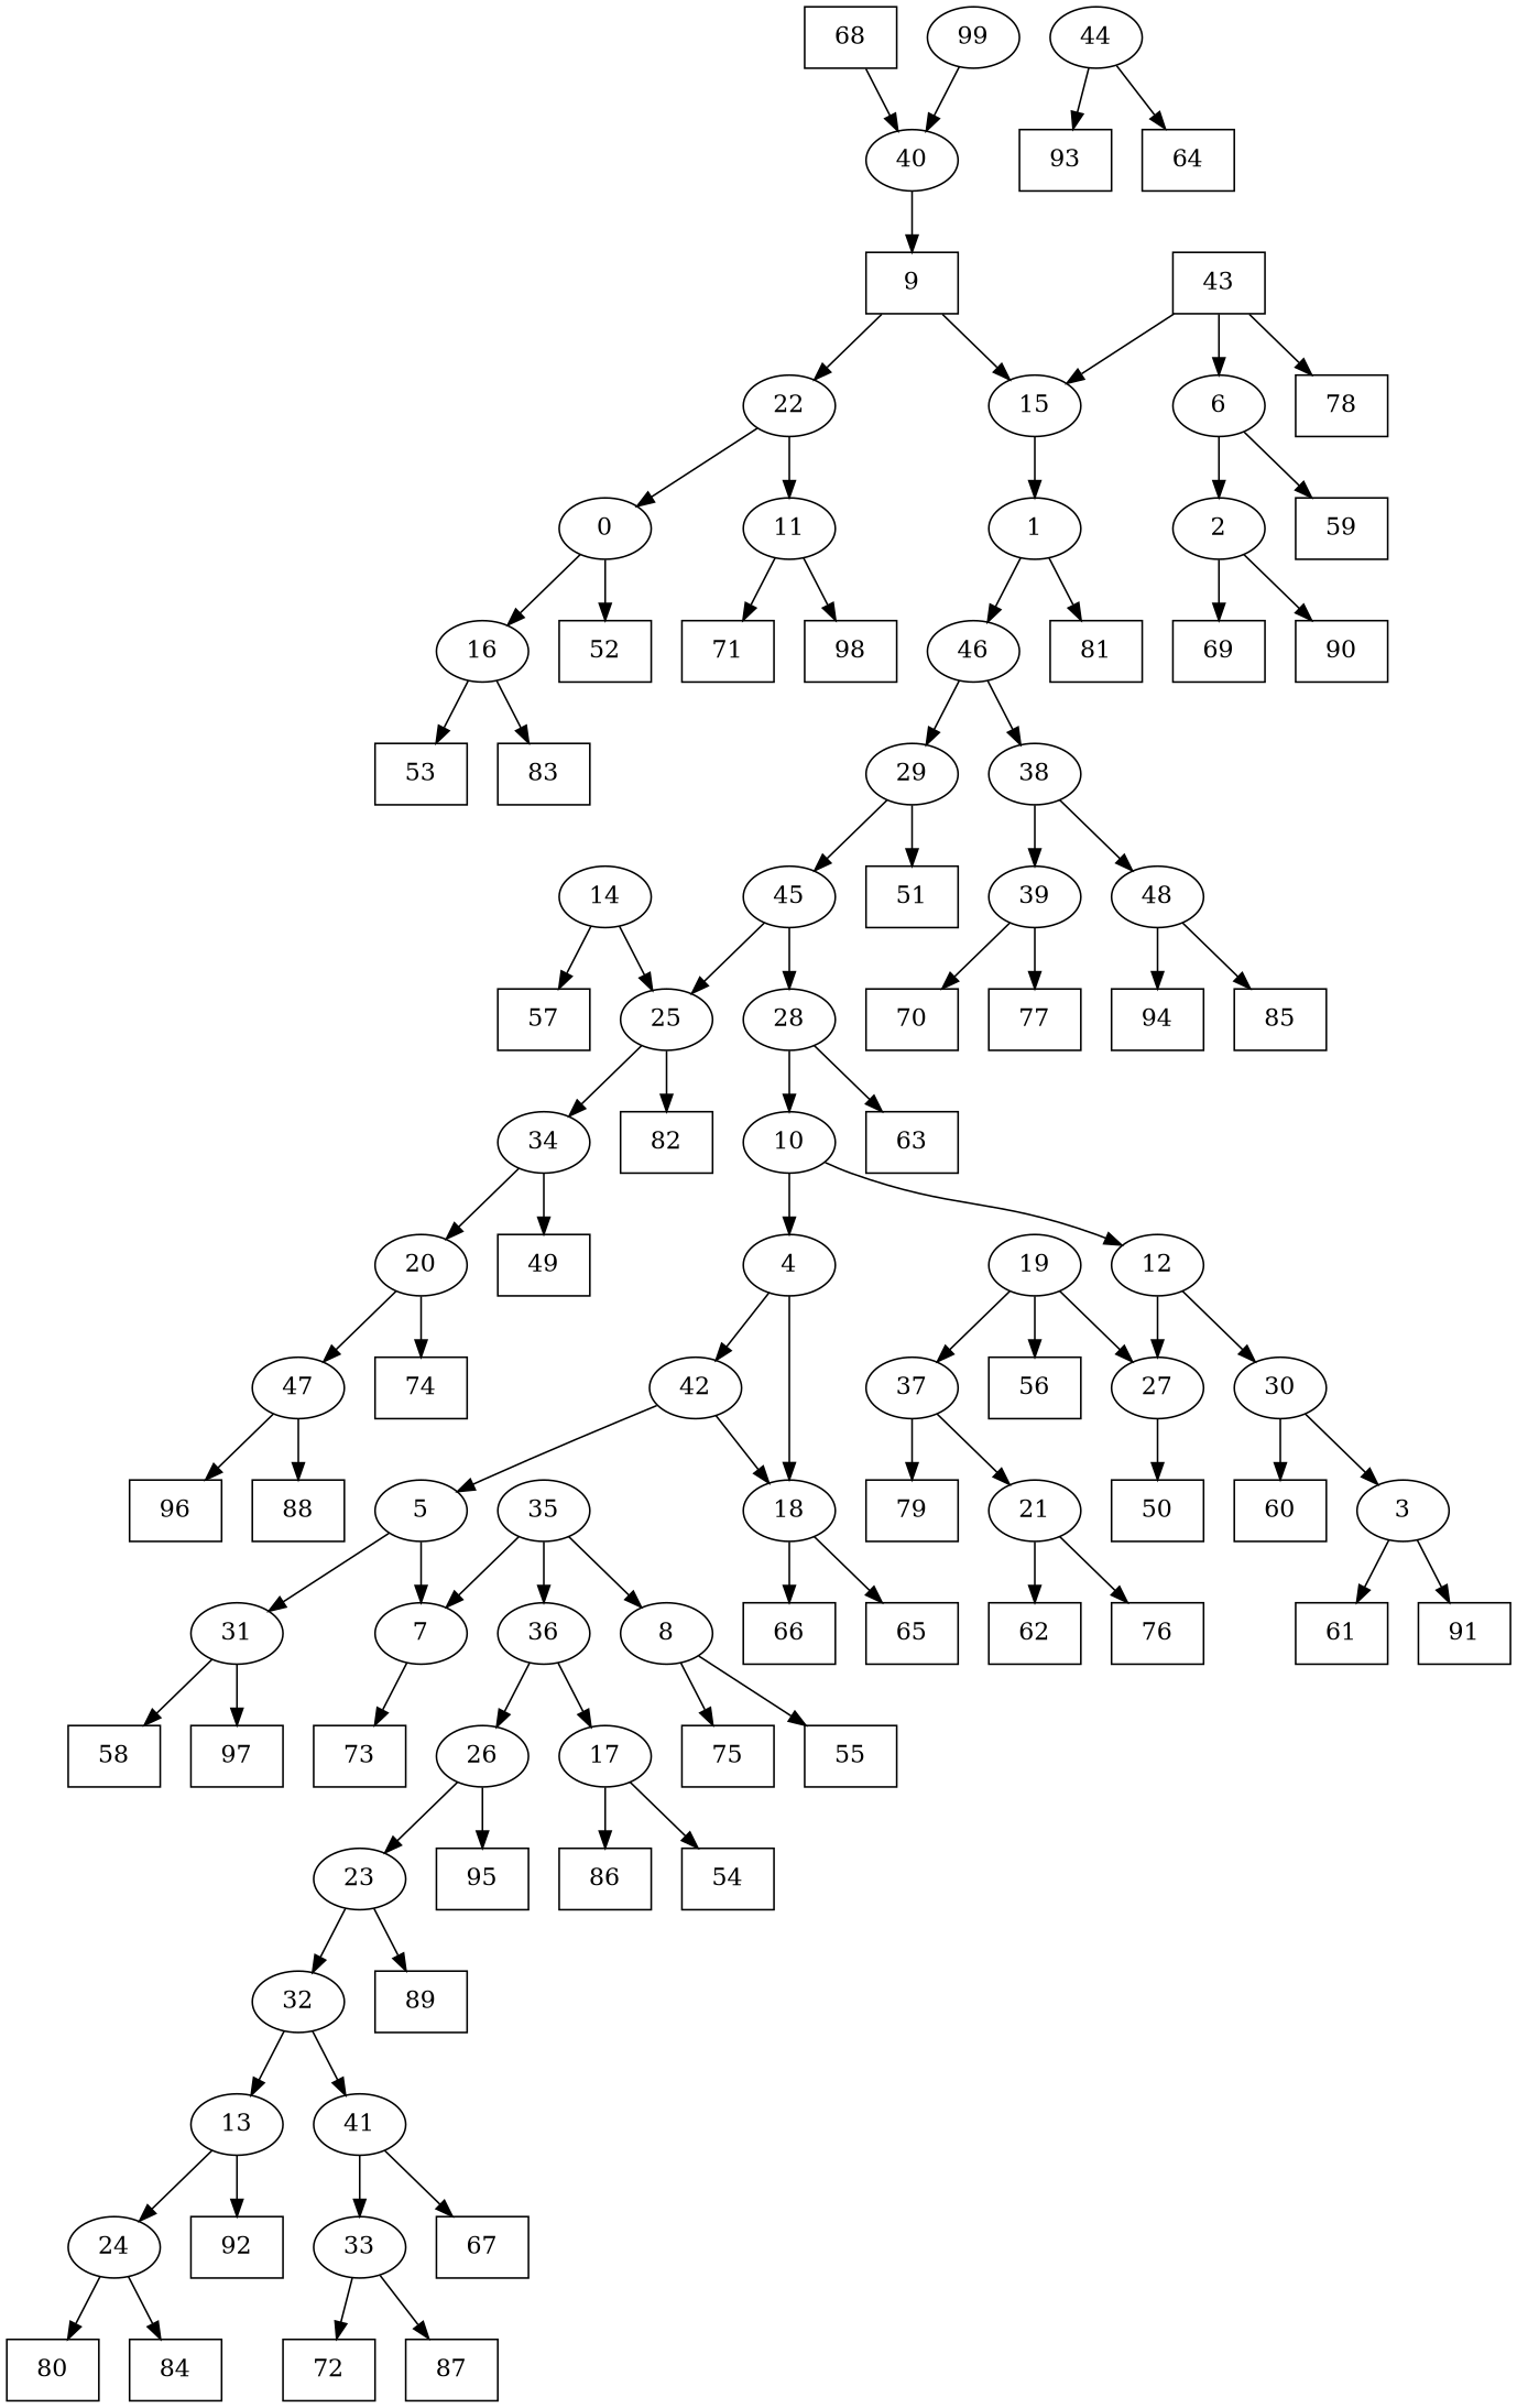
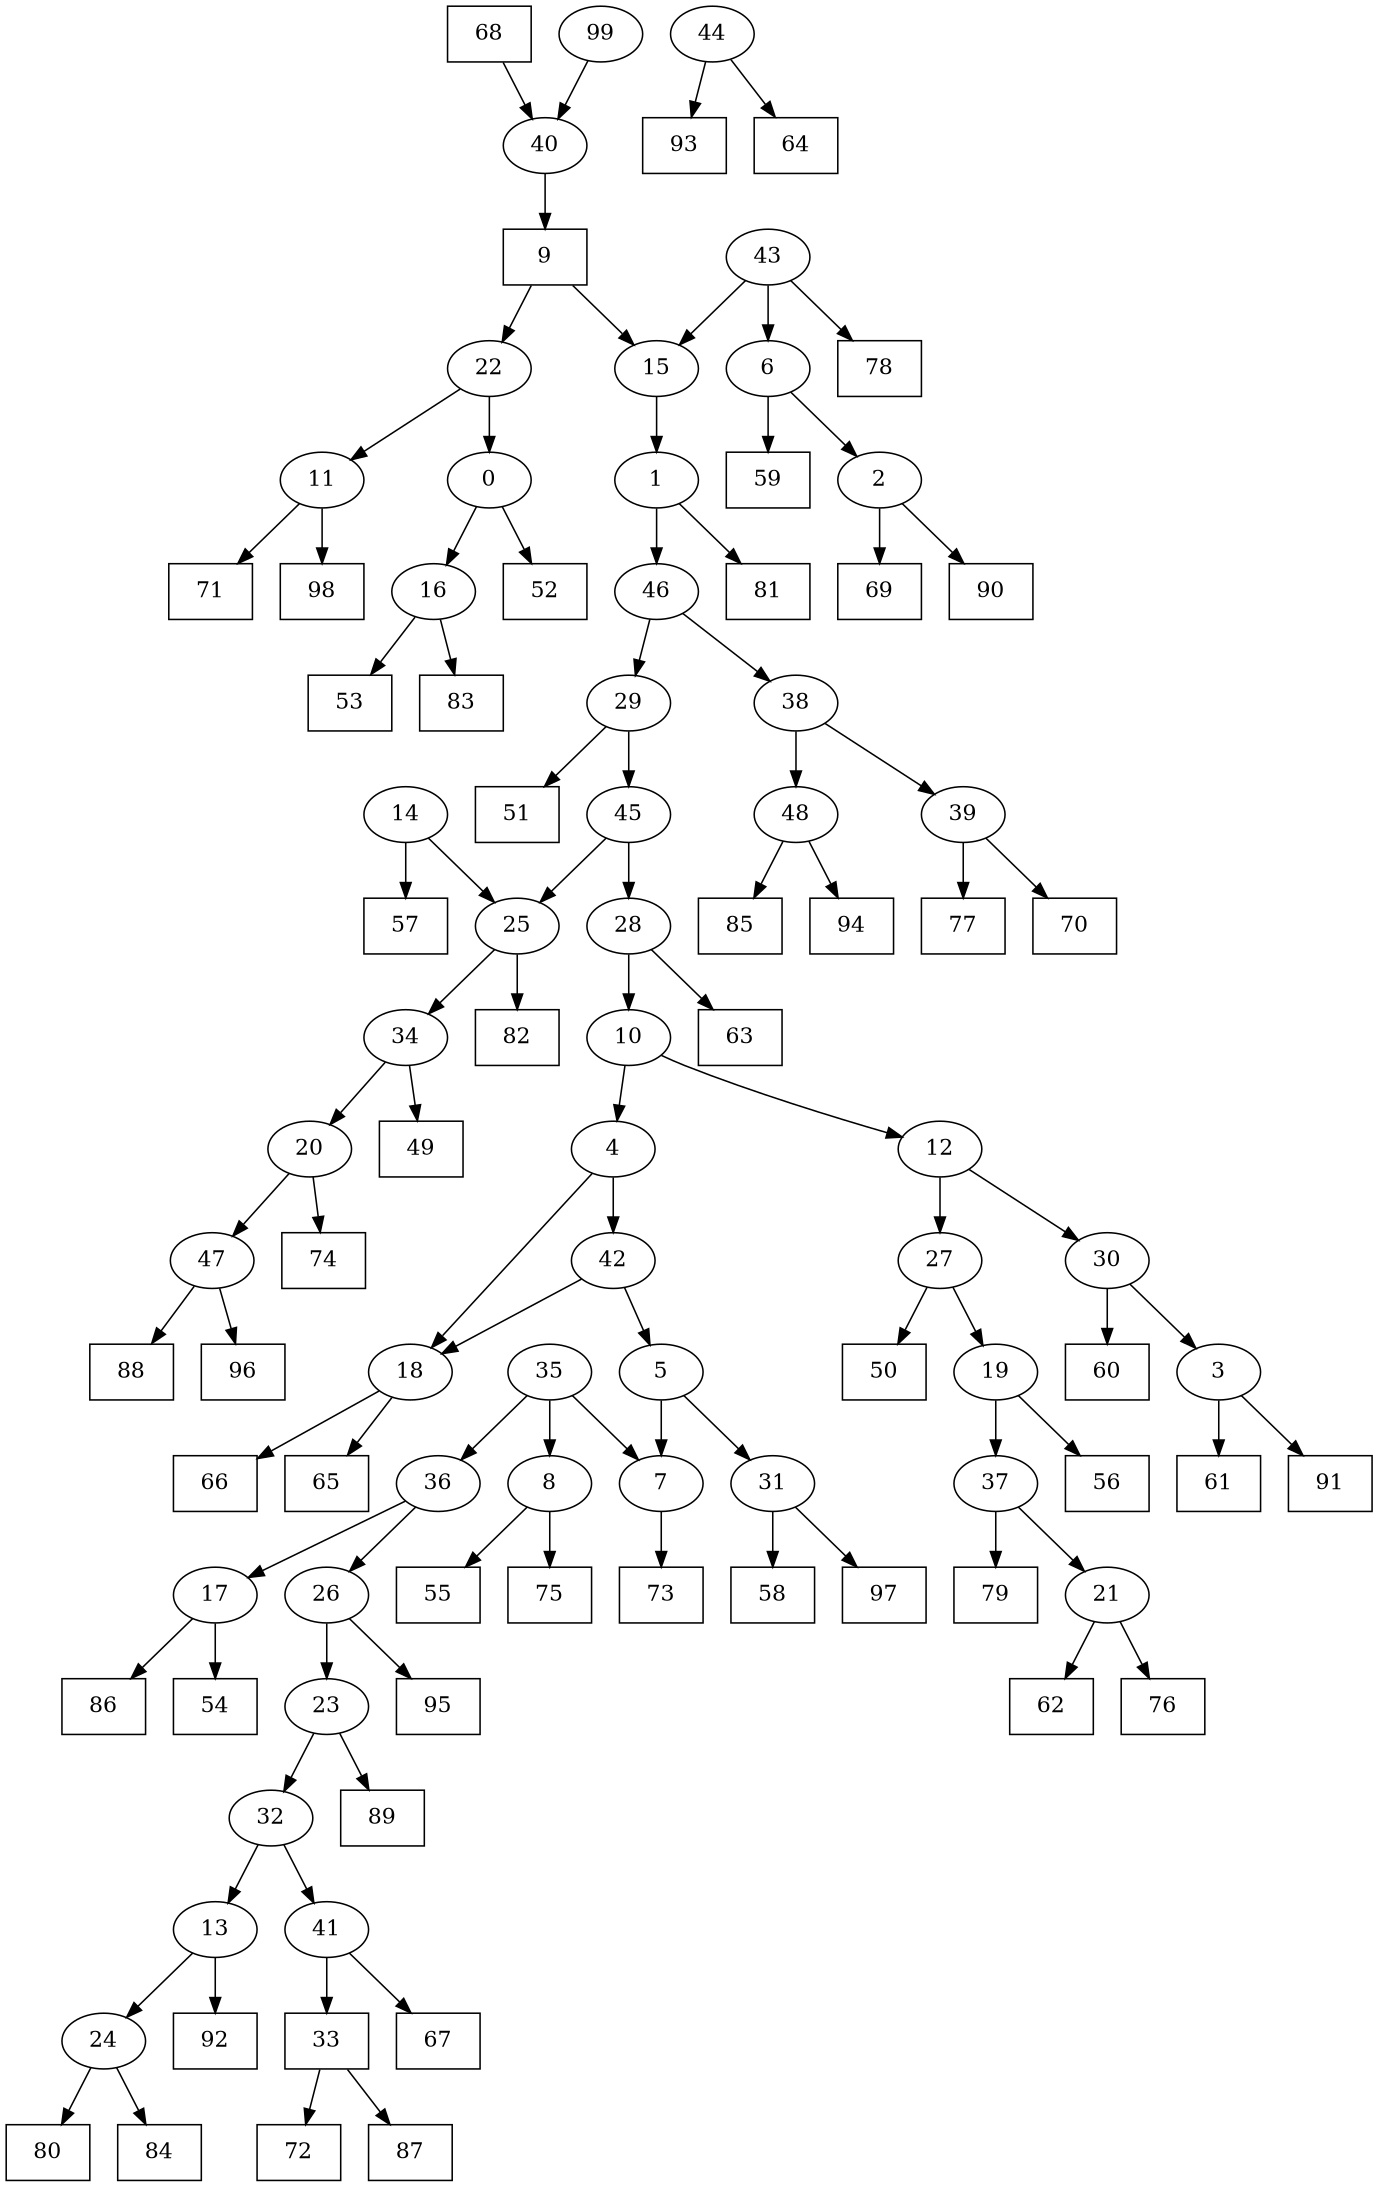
  digraph {
    node [shape=box]
    n1 [label=0 shape=""]
    n2 [label=16 shape=""]
    n3 [label=52]
    n4 [label=53]
    n5 [label=83]
    n6 [label=1 shape=""]
    n7 [label=46 shape=""]
    n8 [label=81]
    n9 [label=29 shape=""]
    n10 [label=38 shape=""]
    n11 [label=2 shape=""]
    n12 [label=69]
    n13 [label=90]
    n14 [label=3 shape=""]
    n15 [label=61]
    n16 [label=91]
    n17 [label=4 shape=""]
    n18 [label=42 shape=""]
    n19 [label=18 shape=""]
    n20 [label=5 shape=""]
    n21 [label=44 shape=""]
    n22 [label=93]
    n23 [label=64]
    n24 [label=7 shape=""]
    n25 [label=31 shape=""]
    n26 [label=73]
    n27 [label=97]
    n28 [label=58]
    n29 [label=6 shape=""]
    n30 [label=59]
    n31 [label=35 shape=""]
    n32 [label=8 shape=""]
    n33 [label=36 shape=""]
    n34 [label=55]
    n35 [label=75]
    n36 [label=9]
    n37 [label=15 shape=""]
    n38 [label=22 shape=""]
    n39 [label=11 shape=""]
    n40 [label=10 shape=""]
    n41 [label=12 shape=""]
    n42 [label=27 shape=""]
    n43 [label=30 shape=""]
    n44 [label=71]
    n45 [label=98]
    n46 [label=19 shape=""]
    n47 [label=50]
    n48 [label=60]
    n49 [label=13 shape=""]
    n50 [label=24 shape=""]
    n51 [label=92]
    n52 [label=80]
    n53 [label=84]
    n54 [label=14 shape=""]
    n55 [label=25 shape=""]
    n56 [label=57]
    n57 [label=34 shape=""]
    n58 [label=82]
-   n59 [label=43]
+   n59 [label=43 shape=""]
    n60 [label=78]
    n61 [label=17 shape=""]
    n62 [label=86]
    n63 [label=54]
    n64 [label=66]
    n65 [label=65]
    n66 [label=37 shape=""]
    n67 [label=56]
    n68 [label=21 shape=""]
    n69 [label=79]
    n70 [label=20 shape=""]
    n71 [label=47 shape=""]
    n72 [label=74]
    n73 [label=96]
    n74 [label=88]
    n75 [label=62]
    n76 [label=76]
    n77 [label=23 shape=""]
    n78 [label=32 shape=""]
    n79 [label=89]
    n80 [label=41 shape=""]
    n81 [label=49]
    n82 [label=26 shape=""]
    n83 [label=95]
    n84 [label=28 shape=""]
    n85 [label=63]
    n86 [label=45 shape=""]
    n87 [label=51]
-   n88 [label=33 shape=""]
+   n88 [label=33]
    n89 [label=67]
    n90 [label=72]
    n91 [label=87]
    n92 [label=39 shape=""]
    n93 [label=48 shape=""]
    n94 [label=70]
    n95 [label=77]
    n96 [label=94]
    n97 [label=85]
    n98 [label=40 shape=""]
    n99 [label=68]
    n100 [label=99 shape=""]
    n1 -> n2
    n1 -> n3
    n2 -> n4
    n2 -> n5
    n6 -> n7
    n6 -> n8
    n7 -> n9
    n7 -> n10
    n9 -> n86
    n9 -> n87
    n10 -> n92
    n10 -> n93
    n11 -> n12
    n11 -> n13
    n14 -> n15
    n14 -> n16
    n17 -> n18
    n17 -> n19
    n18 -> n19
    n18 -> n20
    n19 -> n64
    n19 -> n65
    n20 -> n24
    n20 -> n25
    n21 -> n22
    n21 -> n23
    n24 -> n26
    n25 -> n27
    n25 -> n28
    n29 -> n11
    n29 -> n30
    n31 -> n24
    n31 -> n32
    n31 -> n33
    n32 -> n34
    n32 -> n35
    n33 -> n61
    n33 -> n82
    n36 -> n37
    n36 -> n38
    n37 -> n6
    n38 -> n1
    n38 -> n39
    n39 -> n44
    n39 -> n45
    n40 -> n17
    n40 -> n41
    n41 -> n42
    n41 -> n43
-   n46 -> n42
+   n42 -> n46
    n42 -> n47
    n43 -> n14
    n43 -> n48
    n46 -> n66
    n46 -> n67
    n49 -> n50
    n49 -> n51
    n50 -> n52
    n50 -> n53
    n54 -> n55
    n54 -> n56
    n55 -> n57
    n55 -> n58
    n57 -> n70
    n57 -> n81
    n59 -> n29
    n59 -> n37
    n59 -> n60
    n61 -> n62
    n61 -> n63
    n66 -> n68
    n66 -> n69
    n68 -> n75
    n68 -> n76
    n70 -> n71
    n70 -> n72
    n71 -> n73
    n71 -> n74
    n77 -> n78
    n77 -> n79
    n78 -> n49
    n78 -> n80
    n80 -> n88
    n80 -> n89
    n82 -> n77
    n82 -> n83
    n84 -> n40
    n84 -> n85
    n86 -> n55
    n86 -> n84
    n88 -> n90
    n88 -> n91
    n92 -> n94
    n92 -> n95
    n93 -> n96
    n93 -> n97
    n98 -> n36
    n99 -> n98
    n100 -> n98
  }
